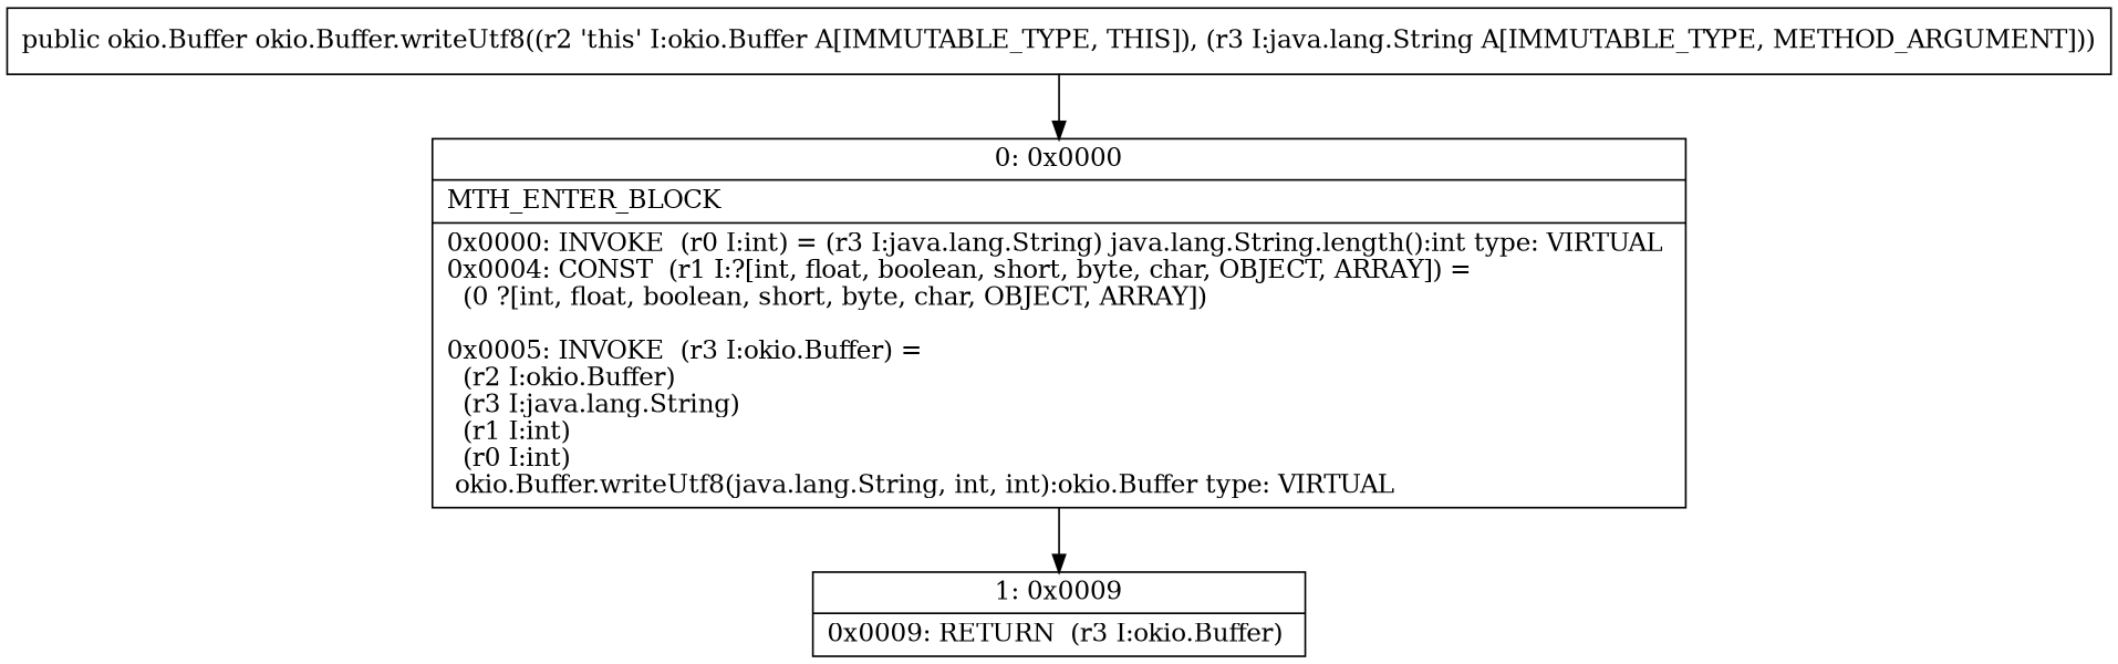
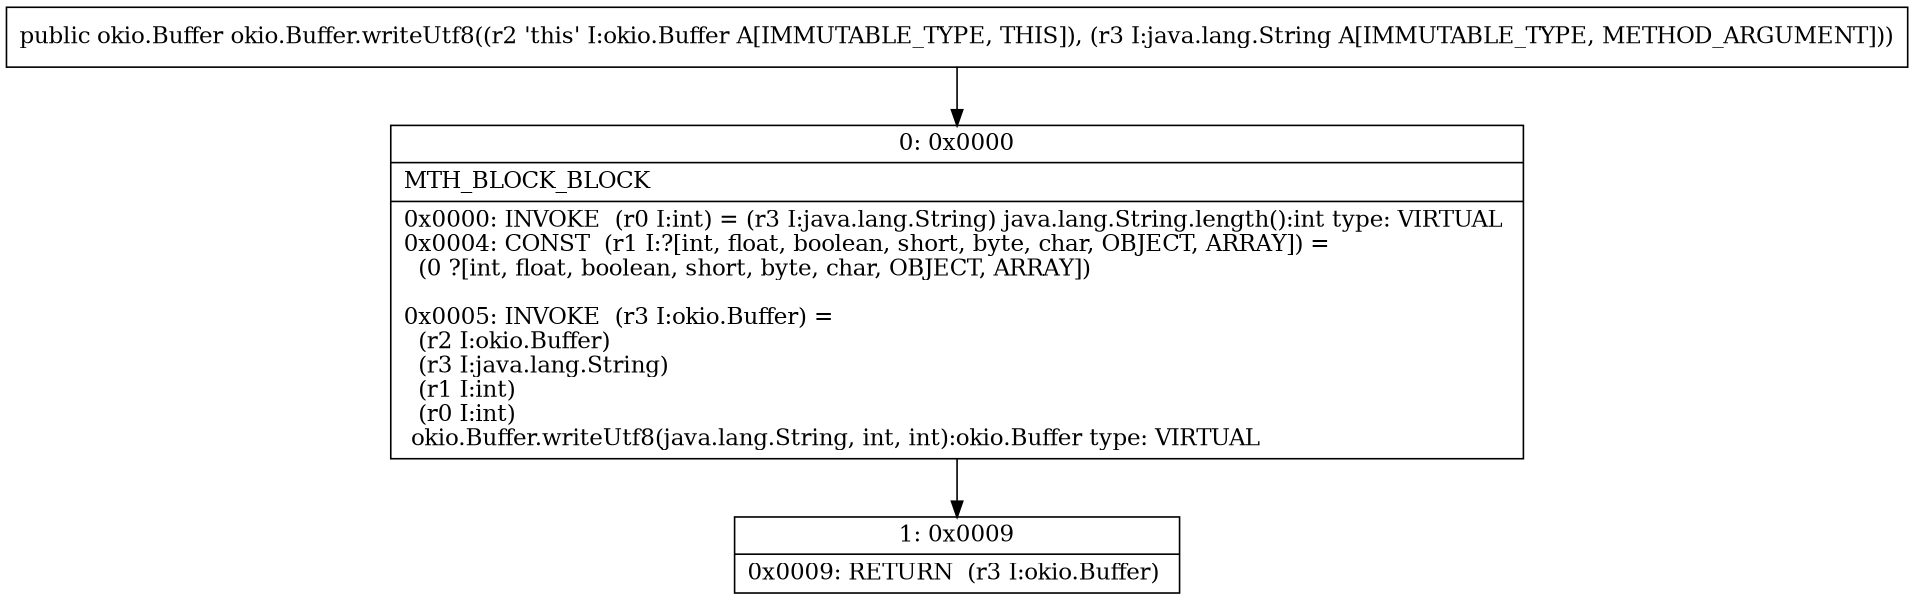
  digraph {
    node [shape=record]
-   n1 [label="{0\:\ 0x0000|MTH_ENTER_BLOCK\l|0x0000: INVOKE  (r0 I:int) = (r3 I:java.lang.String) java.lang.String.length():int type: VIRTUAL \l0x0004: CONST  (r1 I:?[int, float, boolean, short, byte, char, OBJECT, ARRAY]) = \l  (0 ?[int, float, boolean, short, byte, char, OBJECT, ARRAY])\l \l0x0005: INVOKE  (r3 I:okio.Buffer) = \l  (r2 I:okio.Buffer)\l  (r3 I:java.lang.String)\l  (r1 I:int)\l  (r0 I:int)\l okio.Buffer.writeUtf8(java.lang.String, int, int):okio.Buffer type: VIRTUAL \l}"]
+   n1 [label="{0\:\ 0x0000|MTH_BLOCK_BLOCK\l|0x0000: INVOKE  (r0 I:int) = (r3 I:java.lang.String) java.lang.String.length():int type: VIRTUAL \l0x0004: CONST  (r1 I:?[int, float, boolean, short, byte, char, OBJECT, ARRAY]) = \l  (0 ?[int, float, boolean, short, byte, char, OBJECT, ARRAY])\l \l0x0005: INVOKE  (r3 I:okio.Buffer) = \l  (r2 I:okio.Buffer)\l  (r3 I:java.lang.String)\l  (r1 I:int)\l  (r0 I:int)\l okio.Buffer.writeUtf8(java.lang.String, int, int):okio.Buffer type: VIRTUAL \l}"]
    n2 [label="{1\:\ 0x0009|0x0009: RETURN  (r3 I:okio.Buffer) \l}"]
    n3 [label="{public okio.Buffer okio.Buffer.writeUtf8((r2 'this' I:okio.Buffer A[IMMUTABLE_TYPE, THIS]), (r3 I:java.lang.String A[IMMUTABLE_TYPE, METHOD_ARGUMENT])) }"]
    n1 -> n2
    n3 -> n1
  }
